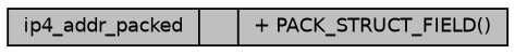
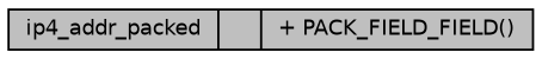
  digraph {
    rankdir=LR
-   n1 [color=black fillcolor=grey75 fontcolor=black fontname=Helvetica fontsize=10 height=0.2 label="{ip4_addr_packed\n||+ PACK_STRUCT_FIELD()\l}" shape=record style=filled width=0.4]
+   n1 [color=black fillcolor=grey75 fontcolor=black fontname=Helvetica fontsize=10 height=0.2 label="{ip4_addr_packed\n||+ PACK_FIELD_FIELD()\l}" shape=record style=filled width=0.4]
  }
